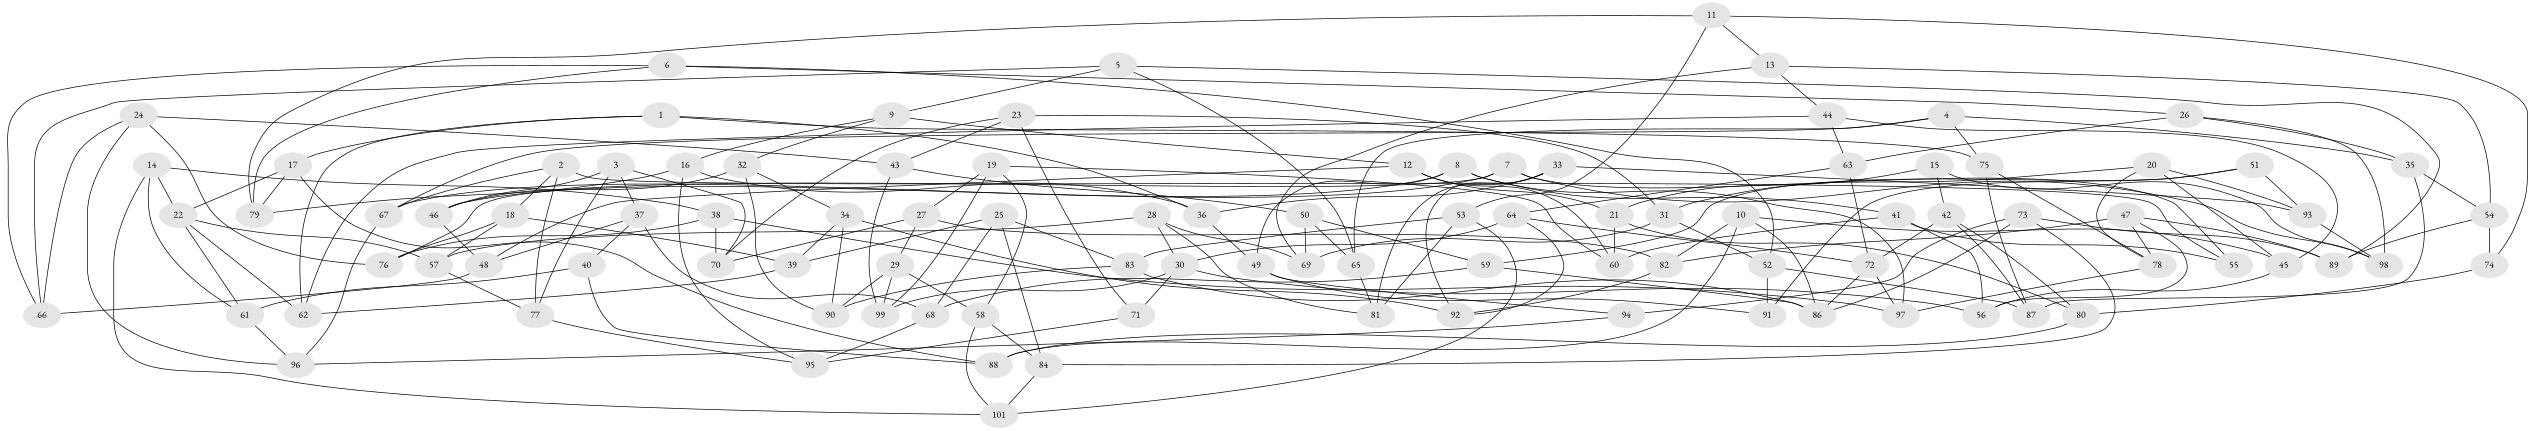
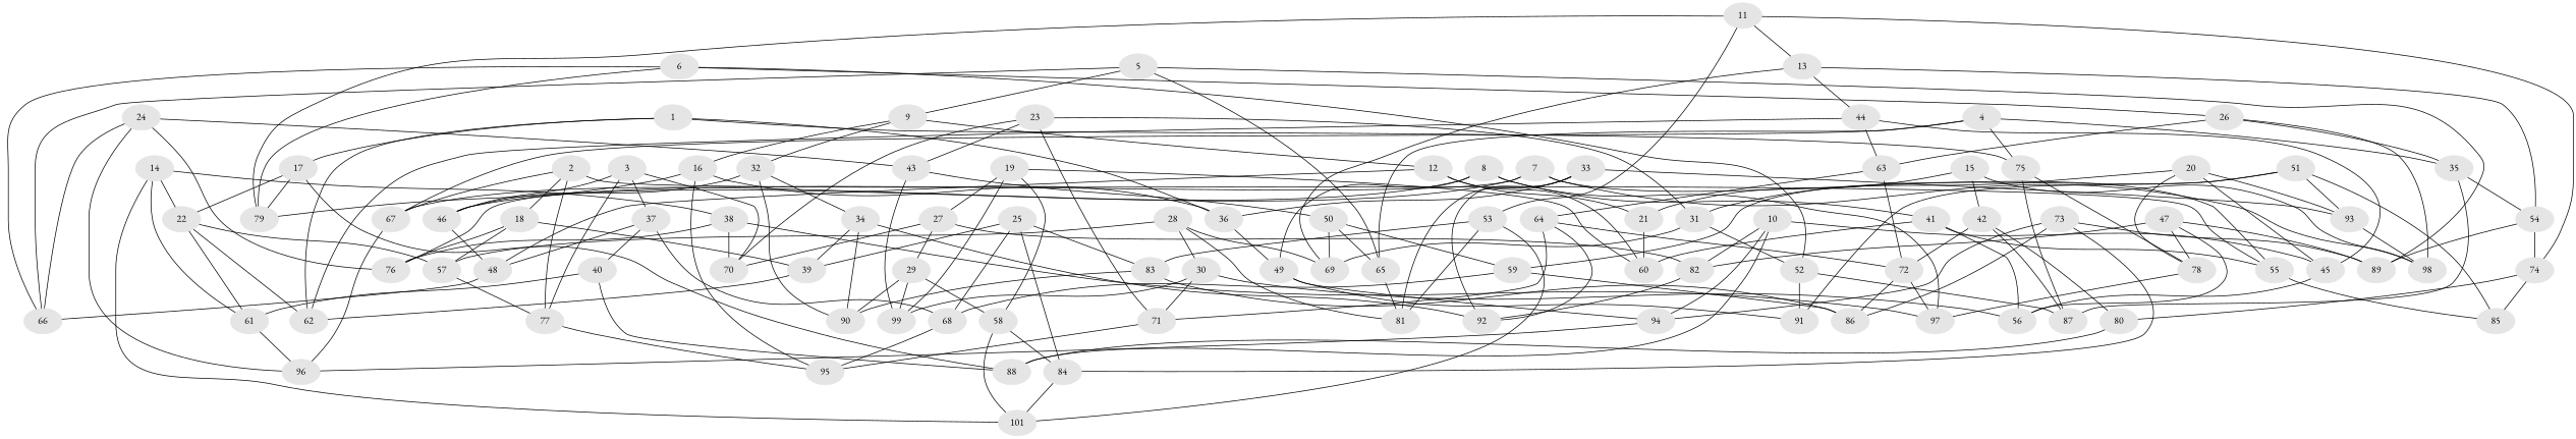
  graph {
    fontname="EB Garamond"
    node [color=gray90 fontname="EB Garamond" style=filled]
    edge [fontname="EB Garamond"]
    1
    17
    36
    62
    75
    79
    88
    22
    49
    78
    87
    2
    18
    55
    67
    77
    76
    39
    57
+   85
    96
    95
    3
    37
    46
    70
    48
    40
    68
    4
    35
    65
    54
    81
    5
    9
    66
    89
    12
    16
    32
    6
    26
    52
    98
    63
    91
    7
    8
    41
    97
    60
    56
    94
    21
    90
    34
    10
    45
    82
    92
    11
    13
    53
    74
    44
    69
    n68 [label=101]
    83
    80
    14
    38
    61
    15
    42
    72
    19
    27
    58
    99
    29
    84
    20
    31
    93
    23
    43
    71
    50
    24
    25
    86
    64
    28
    30
    33
    59
    47
    51
    73
    1 -- 17
    1 -- 36
    1 -- 62
    1 -- 75
    17 -- 79
    17 -- 88
    17 -- 22
    36 -- 49
    75 -- 78
    75 -- 87
    22 -- 62
    22 -- 57
    22 -- 61
    49 -- 91
    49 -- 94
    78 -- 97
    2 -- 18
    2 -- 55
    2 -- 67
    2 -- 77
    18 -- 76
    18 -- 39
    18 -- 57
+   55 -- 85
    67 -- 96
    77 -- 95
    39 -- 62
    57 -- 77
    3 -- 77
    3 -- 37
    3 -- 46
    3 -- 70
    37 -- 48
    37 -- 40
    37 -- 68
    46 -- 48
    48 -- 66
    40 -- 88
    40 -- 61
    68 -- 95
    4 -- 75
    4 -- 67
    4 -- 35
    4 -- 65
    35 -- 87
    35 -- 54
    65 -- 81
    54 -- 89
    54 -- 74
    5 -- 65
    5 -- 9
    5 -- 66
    5 -- 89
    9 -- 12
    9 -- 16
    9 -- 32
    12 -- 48
    12 -- 60
    12 -- 21
    16 -- 36
    16 -- 79
    16 -- 95
    32 -- 46
    32 -- 90
    32 -- 34
    6 -- 79
    6 -- 66
    6 -- 26
    6 -- 52
    26 -- 35
    26 -- 98
    26 -- 63
    52 -- 87
    52 -- 91
    63 -- 72
    63 -- 64
    7 -- 55
    7 -- 76
    7 -- 46
    7 -- 98
    8 -- 49
    8 -- 67
    8 -- 41
    8 -- 97
    41 -- 55
    41 -- 60
    41 -- 56
    94 -- 96
    21 -- 60
-   21 -- 80
    34 -- 39
    34 -- 90
    34 -- 92
    10 -- 88
-   10 -- 86
+   10 -- 94
    10 -- 45
    10 -- 82
    45 -- 56
    82 -- 92
    11 -- 79
    11 -- 13
    11 -- 53
    11 -- 74
    13 -- 54
    13 -- 44
    13 -- 69
    53 -- 81
    53 -- n68
    53 -- 83
+   74 -- 85
    74 -- 80
    44 -- 62
    44 -- 63
    44 -- 45
    83 -- 90
    83 -- 86
    80 -- 88
    14 -- 22
    14 -- n68
    14 -- 38
    14 -- 61
    38 -- 76
    38 -- 70
    38 -- 97
    61 -- 96
    15 -- 98
    15 -- 21
    15 -- 42
    42 -- 87
    42 -- 80
    42 -- 72
    72 -- 97
    72 -- 86
    19 -- 60
    19 -- 27
    19 -- 58
    19 -- 99
    27 -- 70
    27 -- 82
    27 -- 29
    58 -- n68
    58 -- 84
    29 -- 90
    29 -- 58
    29 -- 99
    84 -- n68
    20 -- 78
    20 -- 45
    20 -- 31
    20 -- 93
    31 -- 52
    31 -- 69
    93 -- 98
    23 -- 70
    23 -- 31
    23 -- 43
    23 -- 71
    43 -- 99
    43 -- 50
    71 -- 95
    50 -- 65
    50 -- 69
    50 -- 59
    24 -- 76
    24 -- 96
    24 -- 66
    24 -- 43
    25 -- 39
    25 -- 68
    25 -- 83
    25 -- 84
    64 -- 92
    64 -- 72
-   64 -- 30
+   64 -- 71
    28 -- 57
    28 -- 81
    28 -- 69
    28 -- 30
    30 -- 56
    30 -- 99
    30 -- 71
    33 -- 36
    33 -- 81
    33 -- 92
    33 -- 93
    59 -- 68
    59 -- 86
    47 -- 78
    47 -- 89
    47 -- 56
    47 -- 82
+   51 -- 85
    51 -- 91
    51 -- 93
    51 -- 59
    73 -- 89
    73 -- 94
    73 -- 84
    73 -- 86
  }
